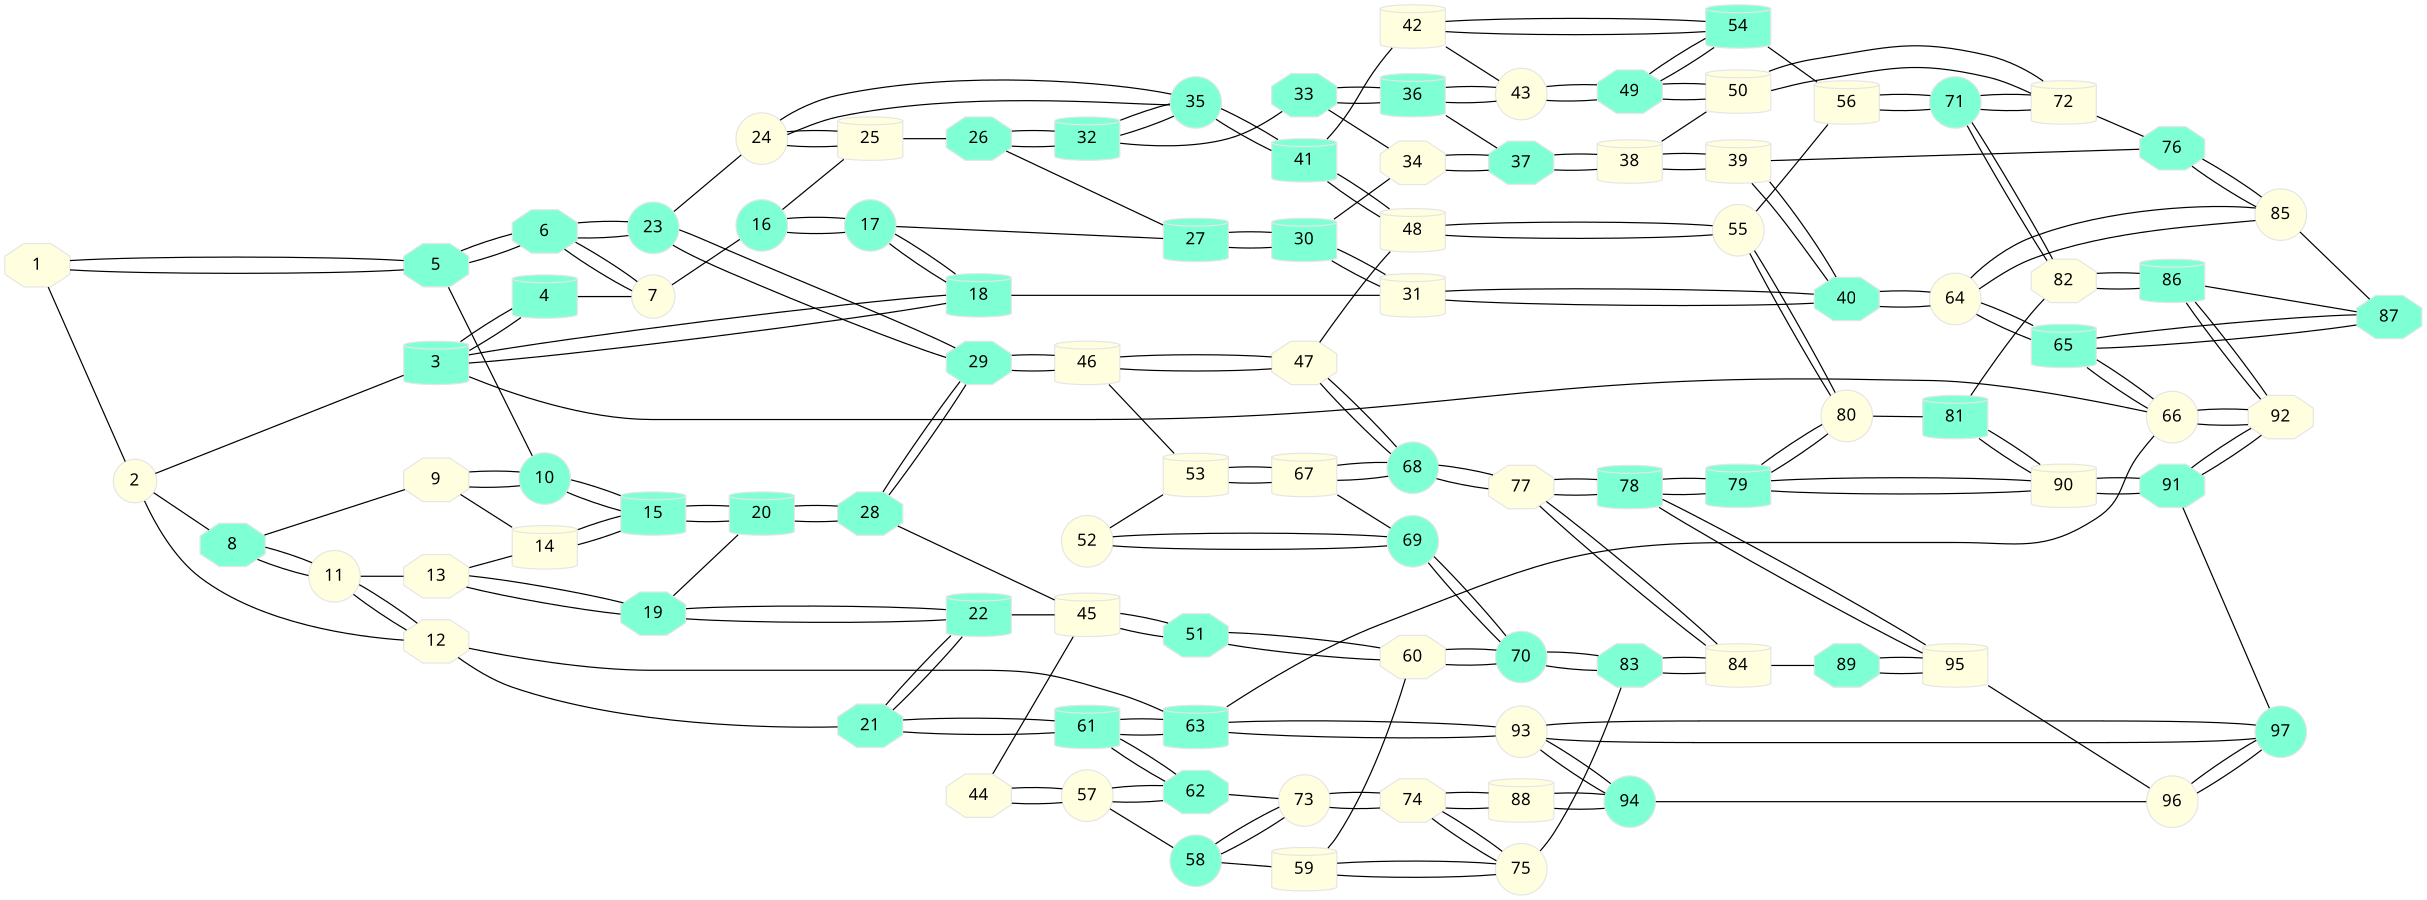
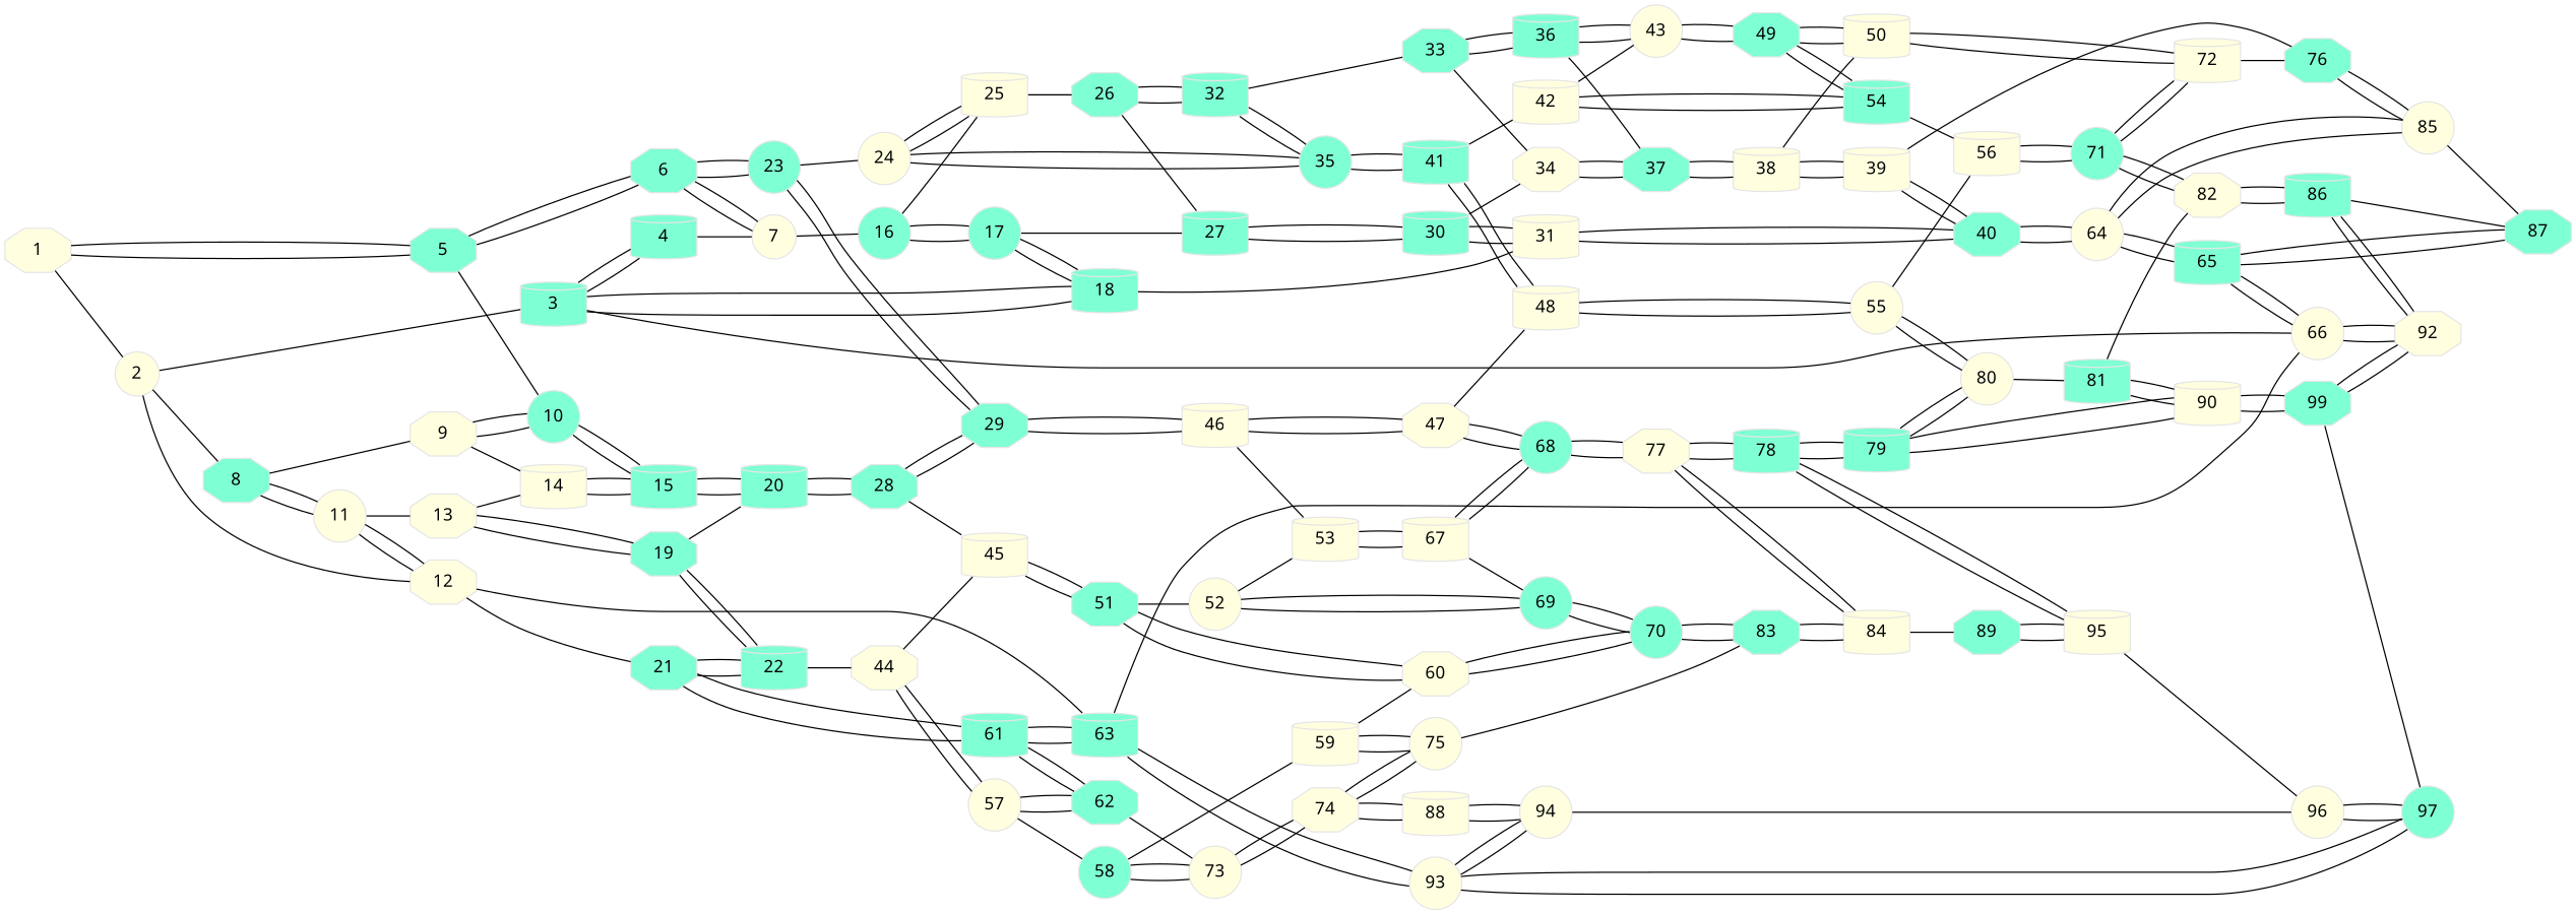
  graph {
    fontname="Noto Sans"
    rankdir=LR
    node [color=gray90 fillcolor=aquamarine fontname="Noto Sans" shape=cylinder style=filled]
    edge [fontname="Noto Sans"]
    1 [fillcolor=lightyellow shape=octagon]
    2 [fillcolor=lightyellow shape=circle]
    5 [shape=octagon]
    3
    8 [shape=octagon]
    12 [fillcolor=lightyellow shape=octagon]
    6 [shape=octagon]
    10 [shape=circle]
    4
    18
    66 [fillcolor=lightyellow shape=circle]
    9 [fillcolor=lightyellow shape=octagon]
    11 [fillcolor=lightyellow shape=circle]
    21 [shape=octagon]
    63
    7 [fillcolor=lightyellow shape=circle]
    31 [fillcolor=lightyellow]
    92 [fillcolor=lightyellow shape=octagon]
    16 [shape=circle]
    23 [shape=circle]
    15
    24 [fillcolor=lightyellow shape=circle]
    29 [shape=octagon]
    17 [shape=circle]
    25 [fillcolor=lightyellow]
    14 [fillcolor=lightyellow]
    13 [fillcolor=lightyellow shape=octagon]
    20
    19 [shape=octagon]
    22
    61
    93 [fillcolor=lightyellow shape=circle]
    28 [shape=octagon]
    27
    26 [shape=octagon]
    30
    40 [shape=octagon]
    44 [fillcolor=lightyellow shape=octagon]
    45 [fillcolor=lightyellow]
    62 [shape=octagon]
    57 [fillcolor=lightyellow shape=circle]
    35 [shape=circle]
    46 [fillcolor=lightyellow]
    41
    32
    33 [shape=octagon]
    34 [fillcolor=lightyellow shape=octagon]
    51 [shape=octagon]
    47 [fillcolor=lightyellow shape=octagon]
    53 [fillcolor=lightyellow]
    37 [shape=octagon]
    64 [fillcolor=lightyellow shape=circle]
    36
    43 [fillcolor=lightyellow shape=circle]
    38 [fillcolor=lightyellow]
    42 [fillcolor=lightyellow]
    48 [fillcolor=lightyellow]
    49 [shape=octagon]
    39 [fillcolor=lightyellow]
    50 [fillcolor=lightyellow]
    76 [shape=octagon]
    72 [fillcolor=lightyellow]
    85 [fillcolor=lightyellow shape=circle]
    65
    54
    55 [fillcolor=lightyellow shape=circle]
    56 [fillcolor=lightyellow]
    58 [shape=circle]
    52 [fillcolor=lightyellow shape=circle]
    60 [fillcolor=lightyellow shape=octagon]
    68 [shape=circle]
    67 [fillcolor=lightyellow]
    77 [fillcolor=lightyellow shape=octagon]
    80 [fillcolor=lightyellow shape=circle]
    69 [shape=circle]
    70 [shape=circle]
    71 [shape=circle]
    81
    82 [fillcolor=lightyellow shape=octagon]
    59 [fillcolor=lightyellow]
    73 [fillcolor=lightyellow shape=circle]
    75 [fillcolor=lightyellow shape=circle]
    74 [fillcolor=lightyellow shape=octagon]
    83 [shape=octagon]
-   94 [shape=circle]
+   94 [fillcolor=lightyellow shape=circle]
    97 [shape=circle]
    87 [shape=octagon]
    78
    84 [fillcolor=lightyellow]
    86
    88 [fillcolor=lightyellow]
    79
    95 [fillcolor=lightyellow]
    89 [shape=octagon]
    90 [fillcolor=lightyellow]
    96 [fillcolor=lightyellow shape=circle]
-   91 [shape=octagon]
+   91 [shape=octagon label=99]
    1 -- 2
    1 -- 5
    1 -- 5
    2 -- 3
    2 -- 8
    2 -- 12
    5 -- 6
    5 -- 6
    5 -- 10
    3 -- 4
    3 -- 4
    3 -- 18
    3 -- 18
    3 -- 66
    8 -- 9
    8 -- 11
    8 -- 11
    12 -- 21
    12 -- 63
    6 -- 7
    6 -- 7
    6 -- 23
    6 -- 23
    10 -- 15
    10 -- 15
    4 -- 7
    18 -- 31
    66 -- 92
    66 -- 92
    9 -- 10
    9 -- 10
    9 -- 14
    11 -- 12
    11 -- 12
    11 -- 13
    21 -- 22
    21 -- 22
    21 -- 61
    21 -- 61
    63 -- 66
    63 -- 93
    63 -- 93
    7 -- 16
    31 -- 40
    31 -- 40
    16 -- 17
    16 -- 17
    16 -- 25
    23 -- 24
    23 -- 29
    23 -- 29
    15 -- 20
    15 -- 20
    24 -- 25
    24 -- 25
    24 -- 35
    24 -- 35
    29 -- 46
    29 -- 46
    17 -- 18
    17 -- 18
    17 -- 27
    25 -- 26
    14 -- 15
    14 -- 15
    13 -- 14
    13 -- 19
    13 -- 19
    20 -- 28
    20 -- 28
    19 -- 20
    19 -- 22
    19 -- 22
-   22 -- 45
+   22 -- 44
    61 -- 63
    61 -- 63
    61 -- 62
    61 -- 62
    93 -- 94
    93 -- 94
    93 -- 97
    93 -- 97
    28 -- 29
    28 -- 29
    28 -- 45
    27 -- 30
    27 -- 30
    26 -- 27
    26 -- 32
    26 -- 32
    30 -- 31
    30 -- 31
    30 -- 34
    40 -- 64
    40 -- 64
    44 -- 45
    44 -- 57
    44 -- 57
    45 -- 51
    45 -- 51
    62 -- 73
    57 -- 62
    57 -- 62
    57 -- 58
    35 -- 41
    35 -- 41
    46 -- 47
    46 -- 47
    46 -- 53
    41 -- 42
    41 -- 48
    41 -- 48
    32 -- 35
    32 -- 35
    32 -- 33
    33 -- 34
    33 -- 36
    33 -- 36
    34 -- 37
    34 -- 37
+   51 -- 52
    51 -- 60
    51 -- 60
    47 -- 48
    47 -- 68
    47 -- 68
    53 -- 67
    53 -- 67
    37 -- 38
    37 -- 38
    64 -- 85
    64 -- 85
    64 -- 65
    64 -- 65
    36 -- 37
    36 -- 43
    36 -- 43
    43 -- 49
    43 -- 49
    38 -- 39
    38 -- 39
    38 -- 50
    42 -- 43
    42 -- 54
    42 -- 54
    48 -- 55
    48 -- 55
    49 -- 50
    49 -- 50
    49 -- 54
    49 -- 54
    39 -- 40
    39 -- 40
    39 -- 76
    50 -- 72
    50 -- 72
    76 -- 85
    76 -- 85
    72 -- 76
    85 -- 87
    65 -- 66
    65 -- 66
    65 -- 87
    65 -- 87
    54 -- 56
    55 -- 56
    55 -- 80
    55 -- 80
    56 -- 71
    56 -- 71
    58 -- 59
    58 -- 73
    58 -- 73
    52 -- 53
    52 -- 69
    52 -- 69
    60 -- 70
    60 -- 70
    68 -- 77
    68 -- 77
    67 -- 68
    67 -- 68
    67 -- 69
    77 -- 78
    77 -- 78
    77 -- 84
    77 -- 84
    80 -- 81
    69 -- 70
    69 -- 70
    70 -- 83
    70 -- 83
    71 -- 72
    71 -- 72
    71 -- 82
    71 -- 82
    81 -- 82
    81 -- 90
    81 -- 90
    82 -- 86
    82 -- 86
    59 -- 60
    59 -- 75
    59 -- 75
    73 -- 74
    73 -- 74
    75 -- 83
    74 -- 75
    74 -- 75
    74 -- 88
    74 -- 88
    83 -- 84
    83 -- 84
    94 -- 96
    78 -- 79
    78 -- 79
    78 -- 95
    78 -- 95
    84 -- 89
    86 -- 92
    86 -- 92
    86 -- 87
    88 -- 94
    88 -- 94
    79 -- 80
    79 -- 80
    79 -- 90
    79 -- 90
    95 -- 96
    89 -- 95
    89 -- 95
    90 -- 91
    90 -- 91
    96 -- 97
    96 -- 97
    91 -- 92
    91 -- 92
    91 -- 97
  }
